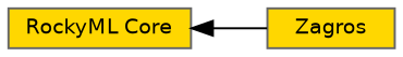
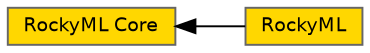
  digraph {
    rankdir=LR
    node [fillcolor=gold fontname=Helvetica fontsize=10 shape=box style=filled]
    n1 [color=grey40 height=0.2 label="RockyML Core" width=0.4]
-   n2 [color=gray40 fontcolor=black height=0.2 label=Zagros width=0.4]
+   n2 [color=gray40 fontcolor=black height=0.2 label=RockyML width=0.4]
    n1 -> n2 [dir=back fontname=Helvetica fontsize=10 labelfontname=Helvetica labelfontsize=10 shape=plaintext style=solid]
  }
